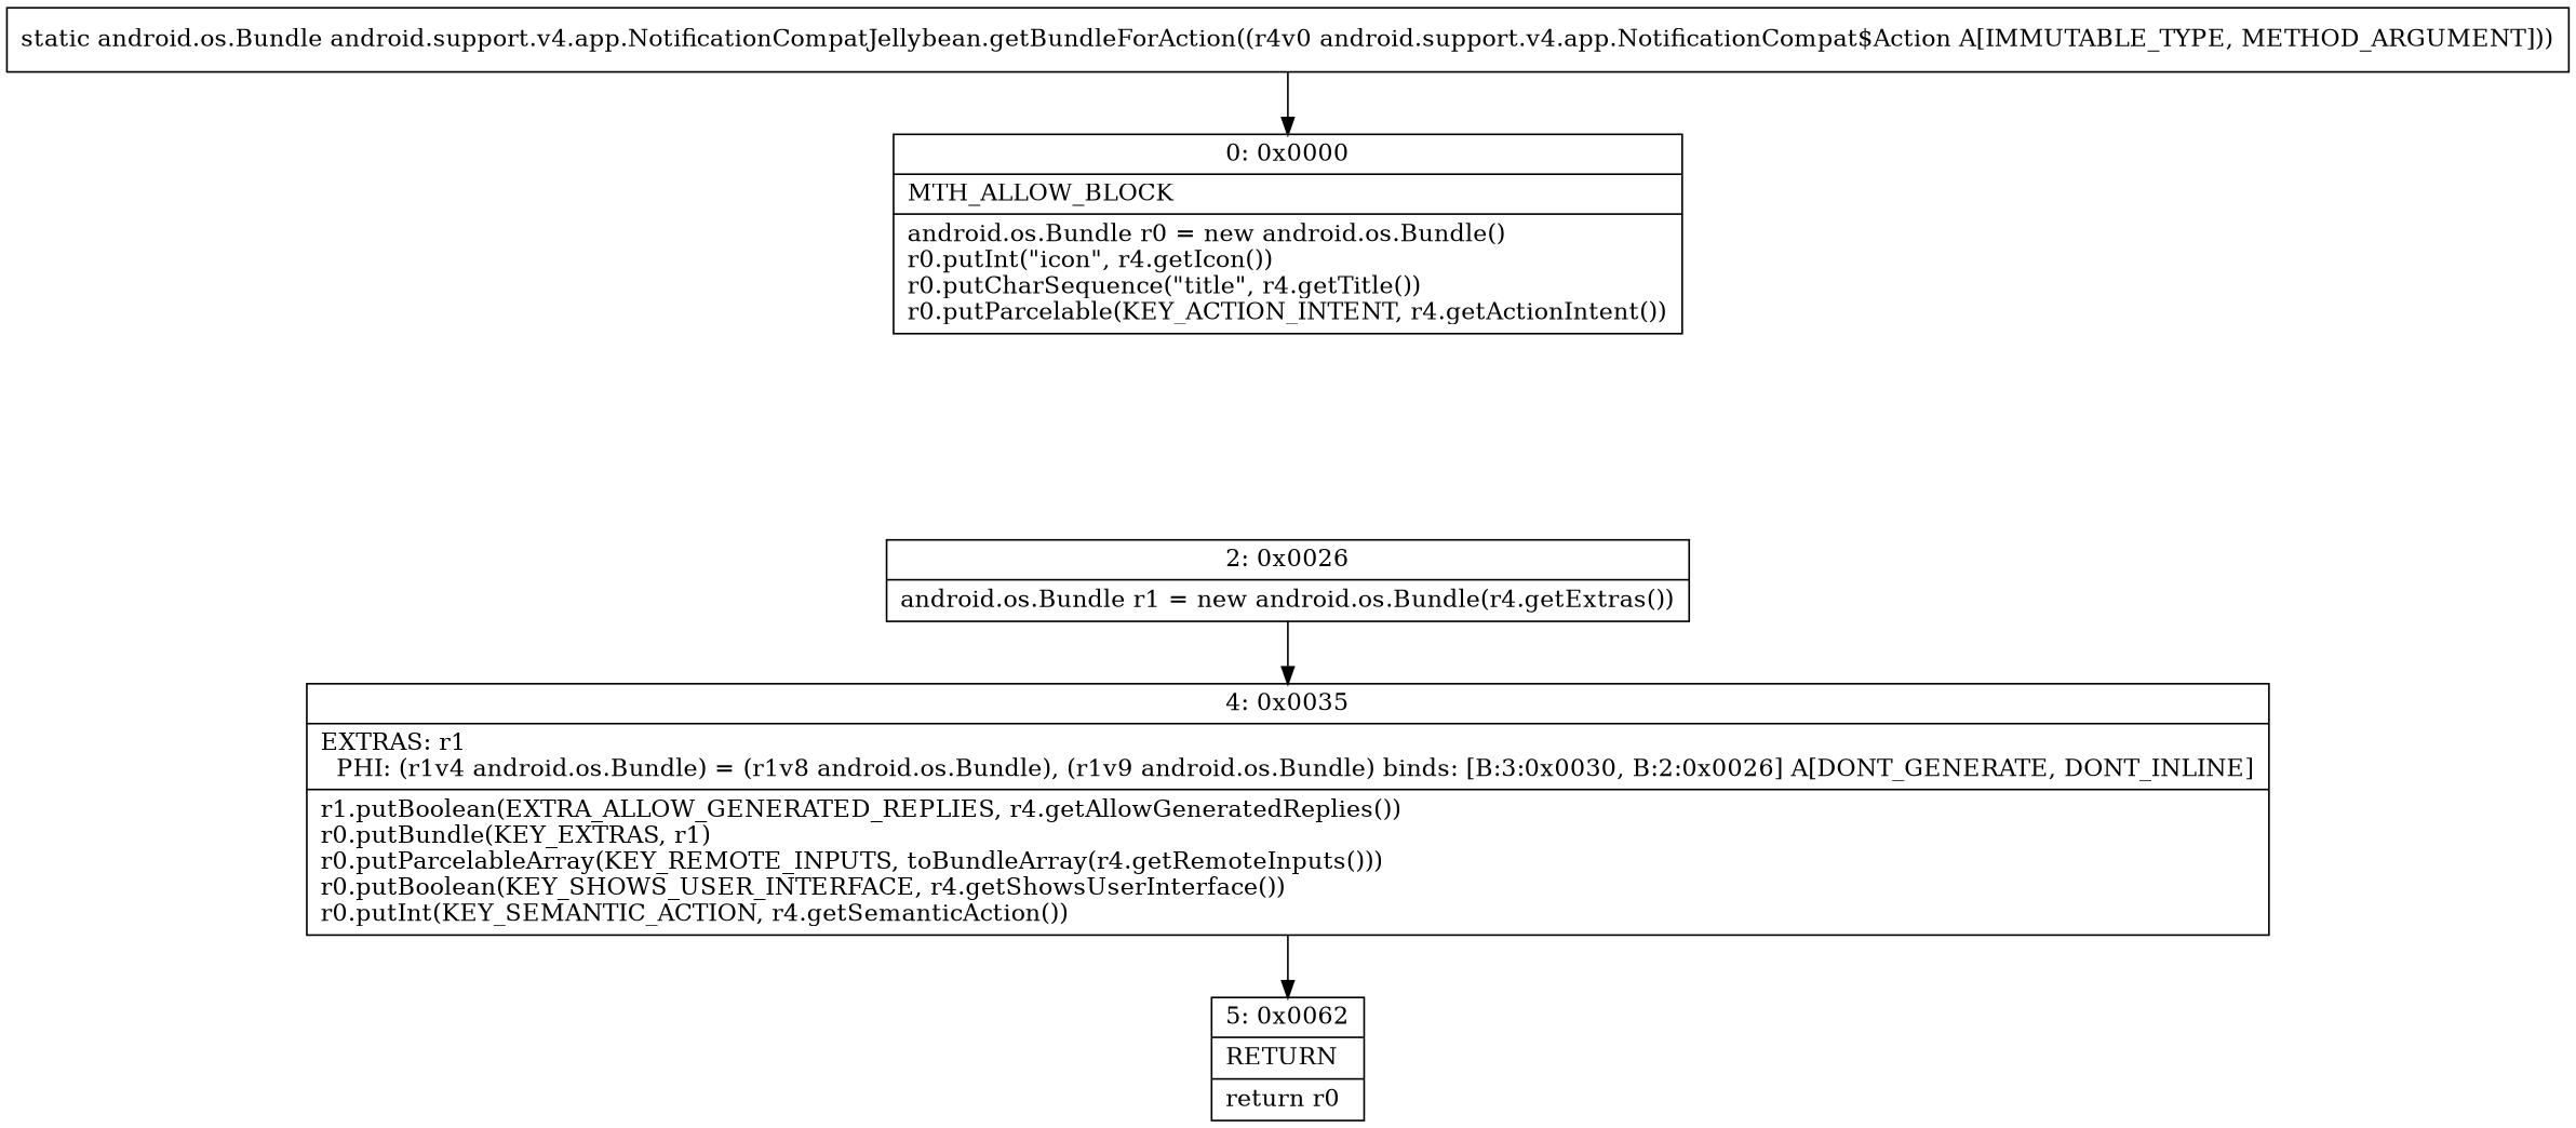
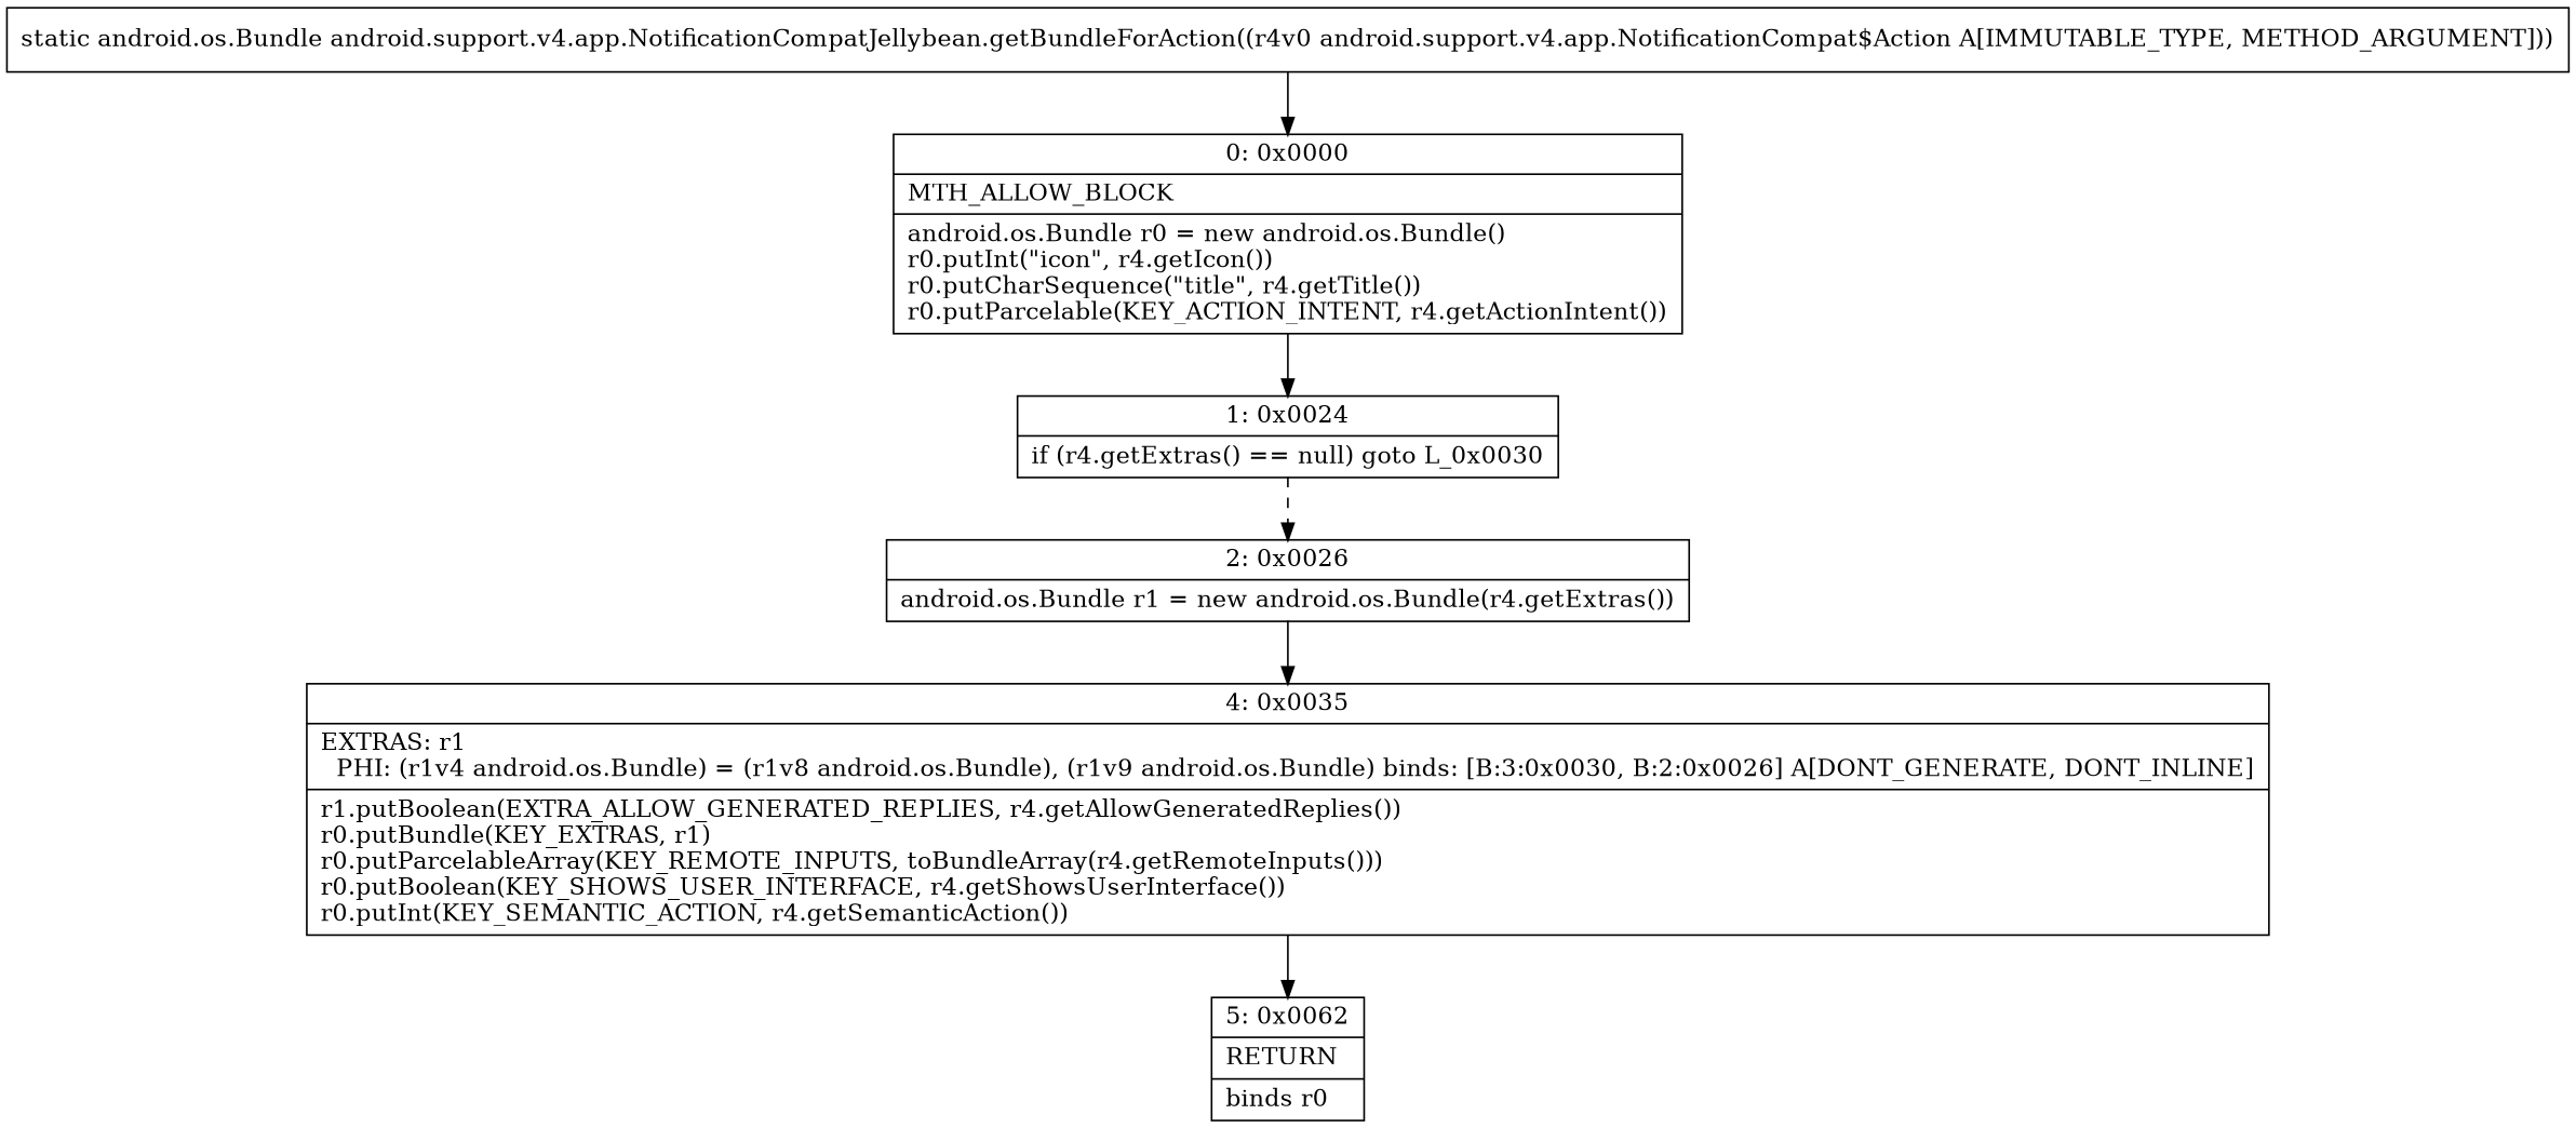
  digraph {
    node [shape=record]
    n1 [label="{0\:\ 0x0000|MTH_ALLOW_BLOCK\l|android.os.Bundle r0 = new android.os.Bundle()\lr0.putInt(\"icon\", r4.getIcon())\lr0.putCharSequence(\"title\", r4.getTitle())\lr0.putParcelable(KEY_ACTION_INTENT, r4.getActionIntent())\l}"]
+   n2 [label="{1\:\ 0x0024|if (r4.getExtras() == null) goto L_0x0030\l}"]
    n3 [label="{2\:\ 0x0026|android.os.Bundle r1 = new android.os.Bundle(r4.getExtras())\l}"]
    n4 [label="{4\:\ 0x0035|EXTRAS: r1 \l  PHI: (r1v4 android.os.Bundle) = (r1v8 android.os.Bundle), (r1v9 android.os.Bundle) binds: [B:3:0x0030, B:2:0x0026] A[DONT_GENERATE, DONT_INLINE]\l|r1.putBoolean(EXTRA_ALLOW_GENERATED_REPLIES, r4.getAllowGeneratedReplies())\lr0.putBundle(KEY_EXTRAS, r1)\lr0.putParcelableArray(KEY_REMOTE_INPUTS, toBundleArray(r4.getRemoteInputs()))\lr0.putBoolean(KEY_SHOWS_USER_INTERFACE, r4.getShowsUserInterface())\lr0.putInt(KEY_SEMANTIC_ACTION, r4.getSemanticAction())\l}"]
-   n5 [label="{5\:\ 0x0062|RETURN\l|return r0\l}"]
+   n5 [label="{5\:\ 0x0062|RETURN\l|binds r0\l}"]
    n6 [label="{static android.os.Bundle android.support.v4.app.NotificationCompatJellybean.getBundleForAction((r4v0 android.support.v4.app.NotificationCompat$Action A[IMMUTABLE_TYPE, METHOD_ARGUMENT])) }"]
+   n1 -> n2
+   n2 -> n3 [style=dashed]
    n3 -> n4
    n4 -> n5
    n6 -> n1
  }
